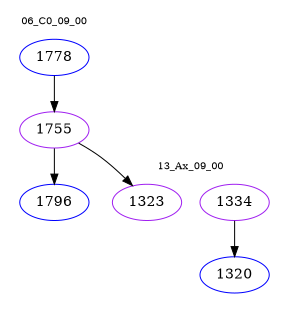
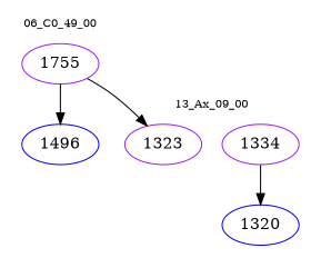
  digraph {
    node [color=purple]
    edge [color=black]
    n1 [label=1334]
    n2 [color=blue label=1320]
    n3 [label=1323]
-   n4 [color=blue label=1778]
    n5 [label=1755]
-   n6 [color=blue label=1796]
+   n6 [color=blue label=1496]
    subgraph cluster_1 {
      color=white
      fontsize=10
      label="13_Ax_09_00"
      n1
      n2
      n3
    }
    subgraph cluster_2 {
      color=white
      fontsize=10
-     label="06_C0_09_00"
-     n4
+     label="06_C0_49_00"
      n5
      n6
    }
    n1 -> n2
-   n4 -> n5
    n5 -> n3
    n5 -> n6
  }
